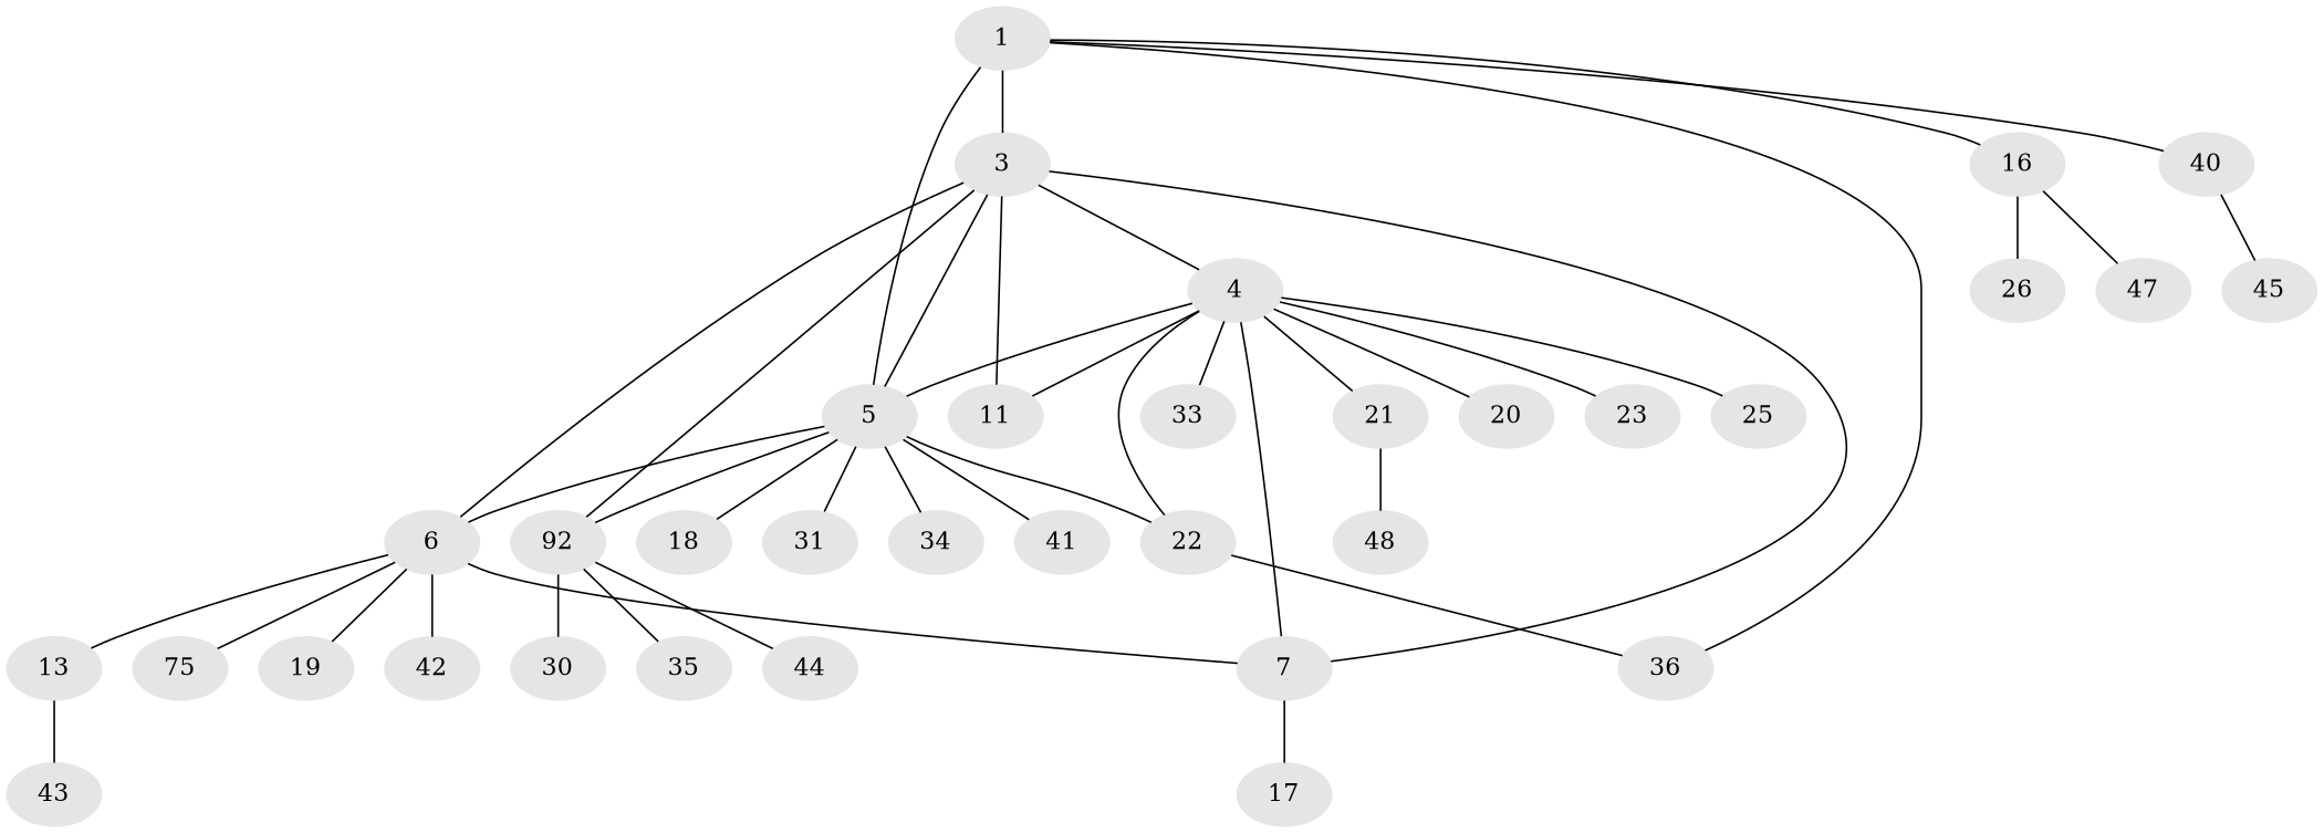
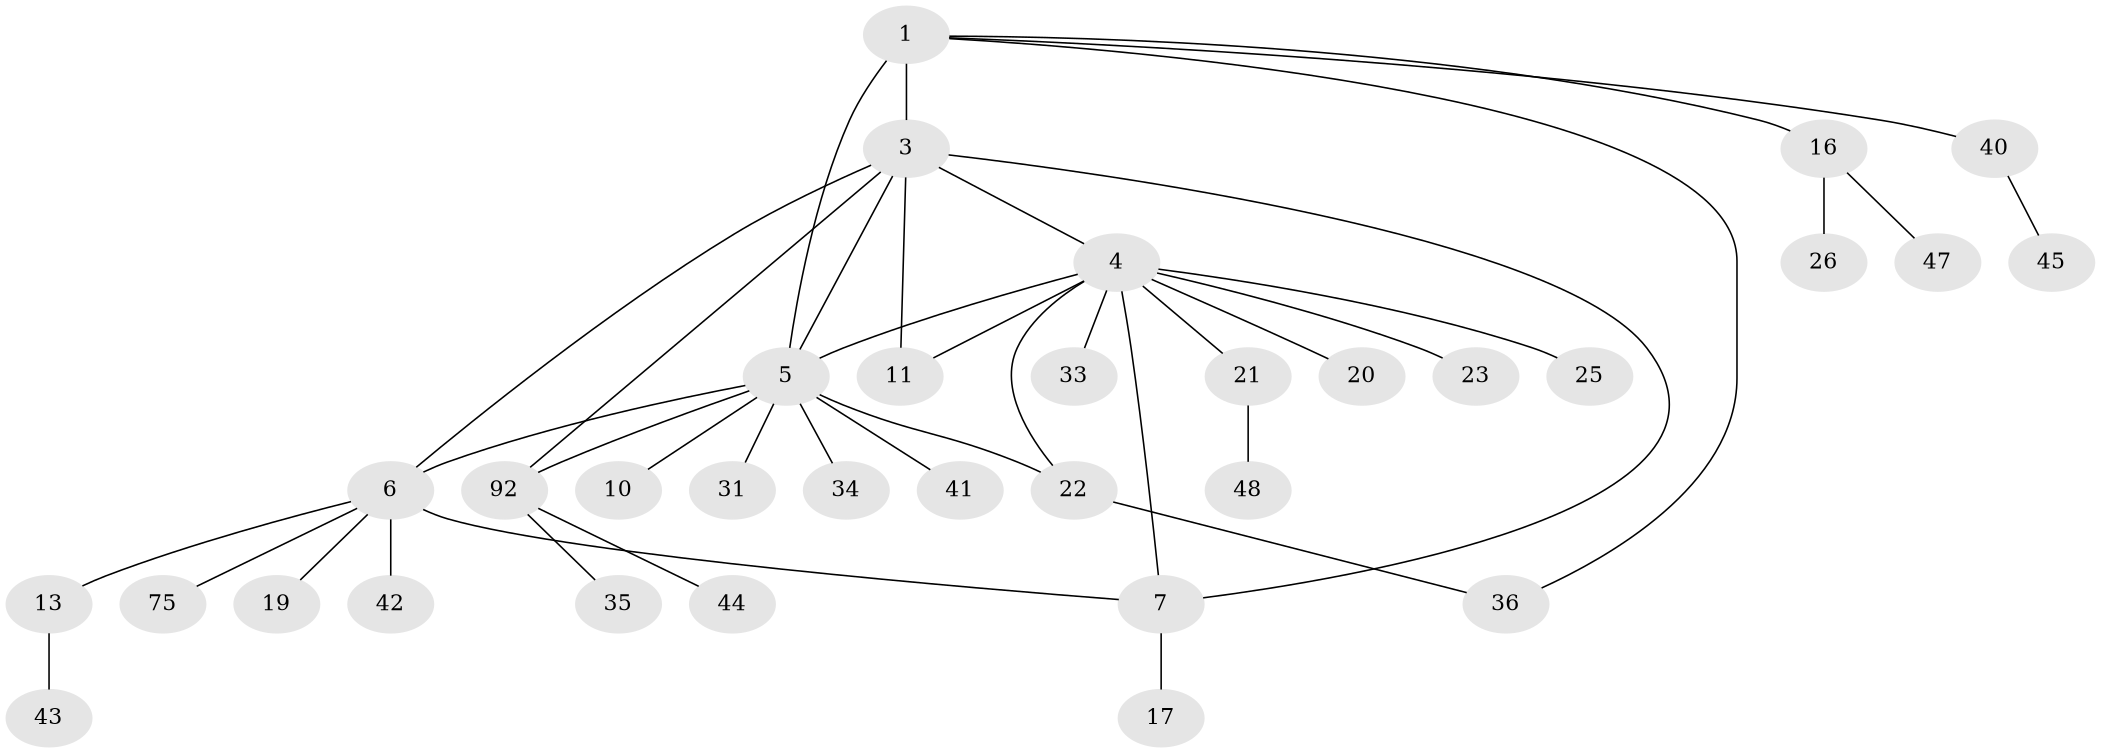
  graph {
    node [color=gray90 style=filled]
    1 [super="+2"]
    3 [super="+8"]
    5 [super="+10"]
    16 [super="+39"]
    36
    40 [super="+46"]
    4 [super="+9"]
    6 [super="+27"]
    7 [super="+14"]
    11
    n11 [label=92 super="+49"]
    22 [super="+28"]
-   18
+   18 [label=10]
    31
    34
    41
    26
    47
    45
    20
    21 [super="+29"]
    23
    25
    33
    13 [super="+32"]
    n26 [label=75]
    19 [super="+38"]
    42
    17 [super="+24"]
-   30
    35 [super="+37"]
    44
    48
    43
    1 -- 3 [weight=2]
    1 -- 5 [weight=2]
    1 -- 16
    1 -- 36
    1 -- 40
    3 -- 5
    3 -- 4
    3 -- 6
    3 -- 7
    3 -- 11
    3 -- n11
    5 -- 6
    5 -- n11
    5 -- 22
    5 -- 18
    5 -- 31
    5 -- 34
    5 -- 41
    16 -- 26
    16 -- 47
    40 -- 45
    4 -- 5
    4 -- 7
    4 -- 11
    4 -- 22
    4 -- 20
    4 -- 21
    4 -- 23
    4 -- 25
    4 -- 33
    6 -- 7
    6 -- 13
    6 -- n26
    6 -- 19
    6 -- 42
    7 -- 17
-   n11 -- 30
    n11 -- 35
    n11 -- 44
    22 -- 36
    21 -- 48
    13 -- 43
  }
